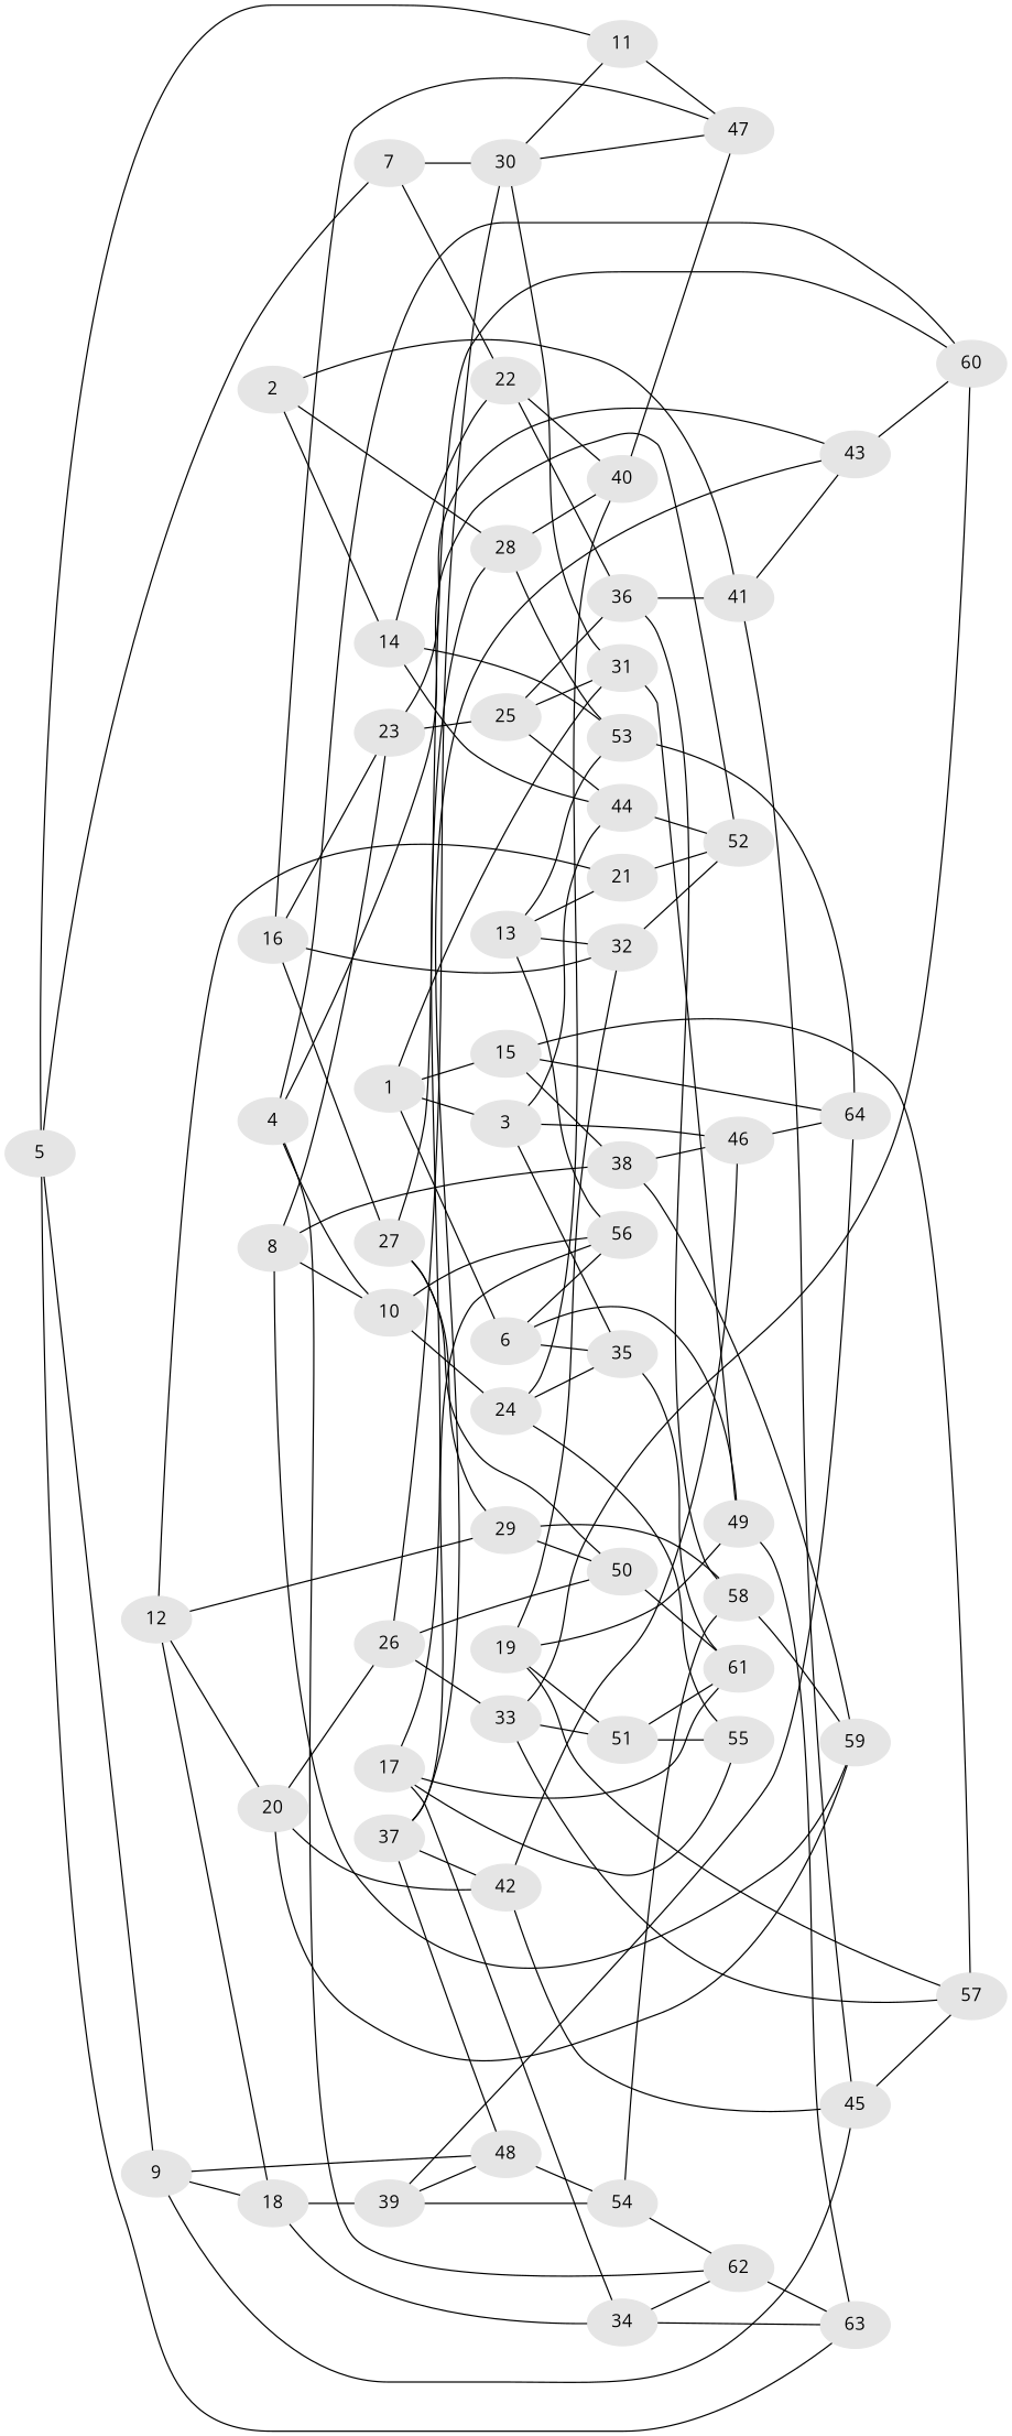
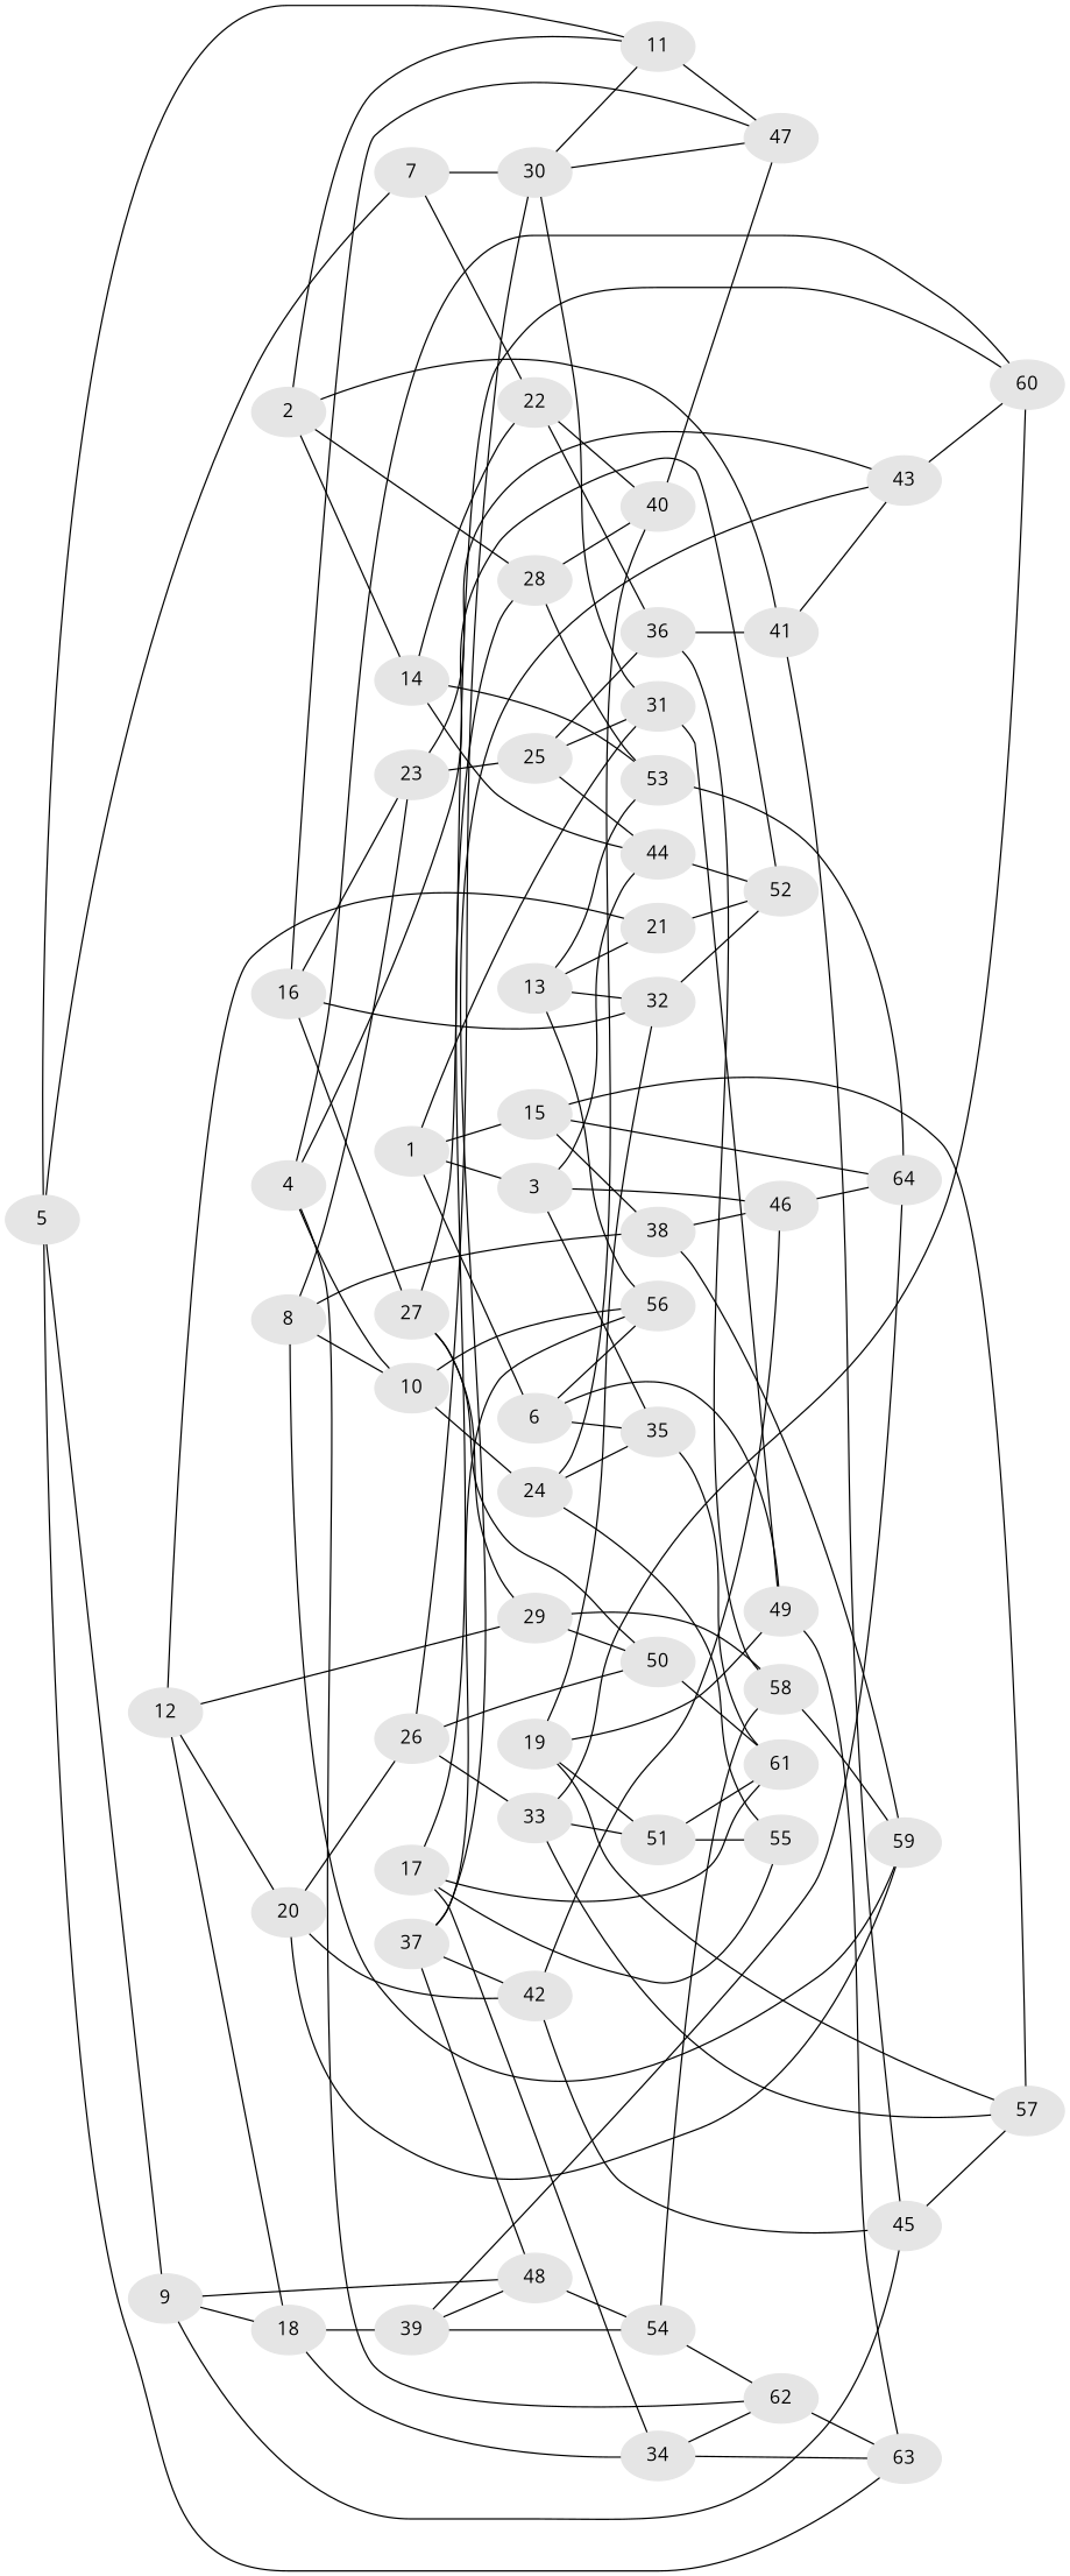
  graph {
    fontname="Open Sans"
    rankdir=LR
    node [color=gray90 fontname="Open Sans" style=filled]
    edge [fontname="Open Sans"]
    1
    3
    6
    15
    31
    35
    44
    46
    49
    56
    38
    57
    64
    2
    11
    14
    28
    41
    47
    22
    53
    40
    45
    43
    61
    52
    4
    10
    60
    62
    24
    63
    5
    7
    9
    30
    18
    48
    36
    8
    23
    59
    25
    34
    39
    54
    55
    12
    20
    21
    29
    26
    42
    50
    58
    13
    32
    16
    27
    17
    19
    51
    33
    37
    1 -- 3
    1 -- 6
    1 -- 15
    1 -- 31
    3 -- 35
    3 -- 44
    3 -- 46
    6 -- 35
    6 -- 49
    6 -- 56
    15 -- 38
    15 -- 57
    15 -- 64
    31 -- 49
    35 -- 61
    44 -- 52
    46 -- 64
    49 -- 63
    38 -- 46
    38 -- 59
+   2 -- 11
    2 -- 14
    2 -- 28
    2 -- 41
    11 -- 47
    14 -- 44
    14 -- 22
    14 -- 53
    28 -- 53
    28 -- 40
    41 -- 45
    41 -- 43
    22 -- 40
    22 -- 36
    53 -- 64
    40 -- 47
    45 -- 57
    43 -- 60
    4 -- 52
    4 -- 10
    4 -- 60
    4 -- 62
    10 -- 56
    10 -- 24
    62 -- 63
    24 -- 35
    24 -- 40
    24 -- 55
    5 -- 11
    5 -- 63
    5 -- 7
    5 -- 9
    7 -- 22
    7 -- 30
    9 -- 45
    9 -- 18
    9 -- 48
    30 -- 31
    30 -- 11
    30 -- 47
    18 -- 34
    18 -- 39
    48 -- 54
    36 -- 41
    36 -- 58
    8 -- 38
    8 -- 10
    8 -- 23
    8 -- 59
    23 -- 43
    23 -- 25
    25 -- 31
    25 -- 44
    25 -- 36
    34 -- 62
    34 -- 63
    39 -- 64
    39 -- 48
    39 -- 54
    54 -- 62
    54 -- 58
    12 -- 18
    12 -- 20
    12 -- 21
    12 -- 29
    20 -- 59
    20 -- 26
    20 -- 42
    21 -- 52
    29 -- 50
    29 -- 58
    26 -- 30
    26 -- 50
    26 -- 33
    42 -- 46
    42 -- 45
    50 -- 61
    58 -- 59
    13 -- 56
    13 -- 53
    13 -- 21
    13 -- 32
    32 -- 52
    16 -- 47
    16 -- 23
    16 -- 32
    16 -- 27
    27 -- 60
    27 -- 29
    27 -- 50
    17 -- 28
    17 -- 61
    17 -- 34
    17 -- 55
    19 -- 49
    19 -- 57
    19 -- 32
    19 -- 51
    51 -- 61
    51 -- 55
    33 -- 57
    33 -- 60
    33 -- 51
    37 -- 56
    37 -- 43
    37 -- 48
    37 -- 42
  }
